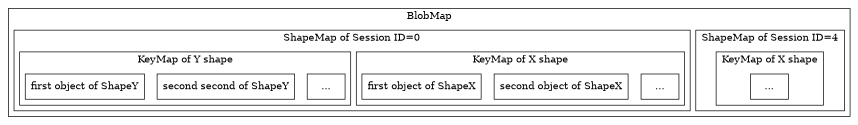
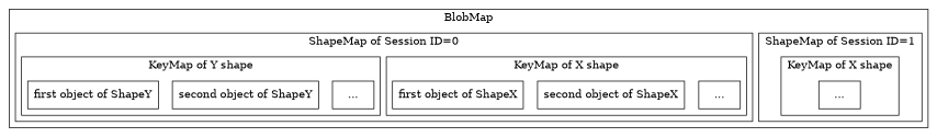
  digraph {
    node [shape=record]
    n1 [label="..."]
    n2 [label="..."]
    n3 [label="second object of ShapeX"]
    n4 [label="first object of ShapeX"]
    n5 [label="..."]
-   n6 [label="second second of ShapeY"]
+   n6 [label="second object of ShapeY"]
    n7 [label="first object of ShapeY"]
    subgraph cluster_1 {
      label=BlobMap
      subgraph cluster_2 {
-       label="ShapeMap of Session ID=4"
+       label="ShapeMap of Session ID=1"
        subgraph cluster_3 {
          label="KeyMap of X shape"
          n1
        }
      }
      subgraph cluster_4 {
        label="ShapeMap of Session ID=0"
        subgraph cluster_5 {
          label="KeyMap of X shape"
          n2
          n3
          n4
        }
        subgraph cluster_6 {
          label="KeyMap of Y shape"
          n5
          n6
          n7
        }
      }
    }
  }
